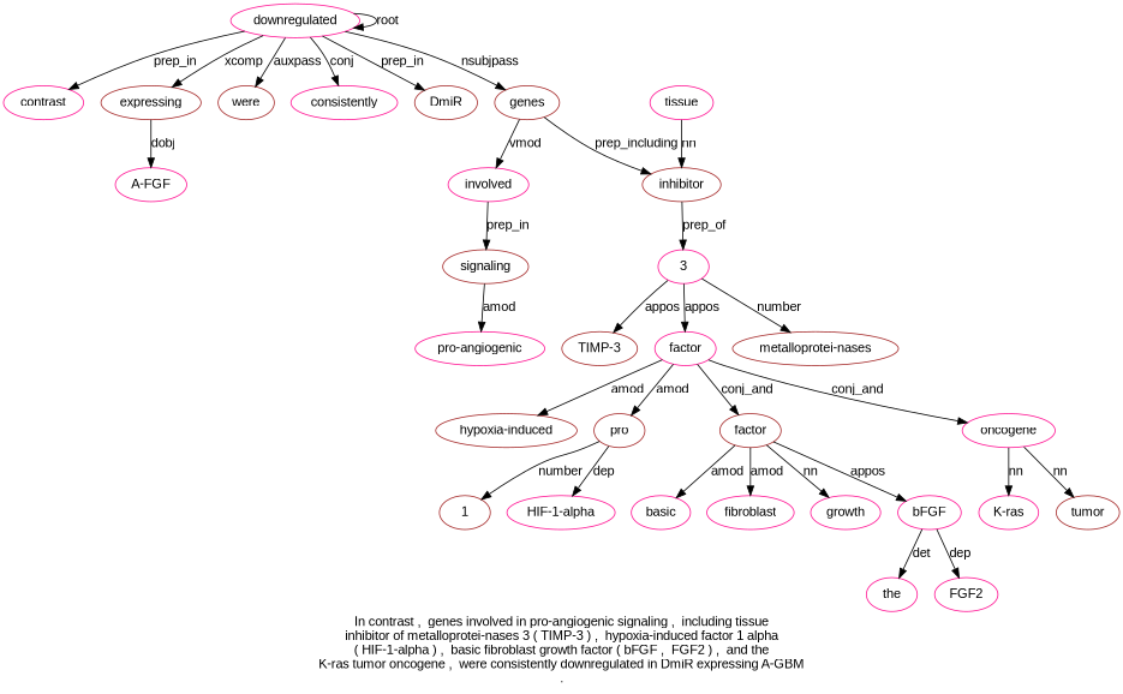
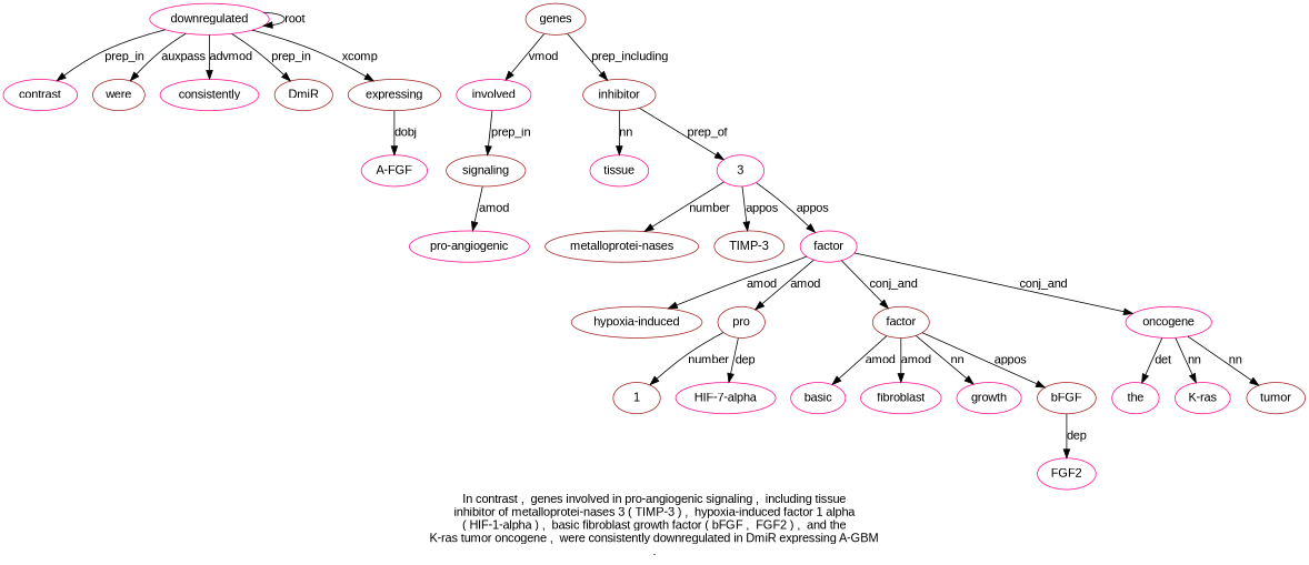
  digraph {
    fontname="Liberation Sans"
    label="In contrast ,  genes involved in pro-angiogenic signaling ,  including tissue\ninhibitor of metalloprotei-nases 3 ( TIMP-3 ) ,  hypoxia-induced factor 1 alpha\n( HIF-1-alpha ) ,  basic fibroblast growth factor ( bFGF ,  FGF2 ) ,  and the\nK-ras tumor oncogene ,  were consistently downregulated in DmiR expressing A-GBM\n."
    node [color=deeppink fillcolor=white fontname="Liberation Sans" style=filled]
    edge [fontname="Liberation Sans"]
    n1 [label=downregulated]
    n2 [label=contrast]
    n3 [color=brown label=genes]
    n4 [color=brown label=were]
    n5 [label=consistently]
    n6 [color=brown label=DmiR]
    n7 [color=brown label=expressing]
    n8 [label=involved]
    n9 [color=brown label=inhibitor]
    n10 [label="A-FGF"]
    n11 [color=brown label=signaling]
    n12 [label=tissue]
    n13 [label=3]
    n14 [label="pro-angiogenic"]
    n15 [color=brown label="metalloprotei-nases"]
    n16 [color=brown label="TIMP-3"]
    n17 [label=factor]
    n18 [color=brown label="hypoxia-induced"]
    n19 [color=brown label=pro]
    n20 [color=brown label=factor]
    n21 [label=oncogene]
    n22 [color=brown label=1]
-   n23 [label="HIF-1-alpha"]
+   n23 [label="HIF-7-alpha"]
    n24 [label=basic]
    n25 [label=fibroblast]
    n26 [label=growth]
-   n27 [label=bFGF]
+   n27 [color=brown label=bFGF]
    n28 [label=the]
    n29 [label="K-ras"]
    n30 [color=brown label=tumor]
    n31 [label=FGF2]
    n1 -> n1 [label=root]
    n1 -> n2 [label=prep_in]
-   n1 -> n3 [label=nsubjpass]
    n1 -> n4 [label=auxpass]
-   n1 -> n5 [label=conj]
+   n1 -> n5 [label=advmod]
    n1 -> n6 [label=prep_in]
    n1 -> n7 [label=xcomp]
    n3 -> n8 [label=vmod]
    n3 -> n9 [label=prep_including]
    n7 -> n10 [label=dobj]
    n8 -> n11 [label=prep_in]
-   n12 -> n9 [label=nn]
+   n9 -> n12 [label=nn]
    n9 -> n13 [label=prep_of]
    n11 -> n14 [label=amod]
    n13 -> n15 [label=number]
    n13 -> n16 [label=appos]
    n13 -> n17 [label=appos]
    n17 -> n18 [label=amod]
    n17 -> n19 [label=amod]
    n17 -> n20 [label=conj_and]
    n17 -> n21 [label=conj_and]
    n19 -> n22 [label=number]
    n19 -> n23 [label=dep]
    n20 -> n24 [label=amod]
    n20 -> n25 [label=amod]
    n20 -> n26 [label=nn]
    n20 -> n27 [label=appos]
-   n27 -> n28 [label=det]
+   n21 -> n28 [label=det]
    n21 -> n29 [label=nn]
    n21 -> n30 [label=nn]
    n27 -> n31 [label=dep]
  }
